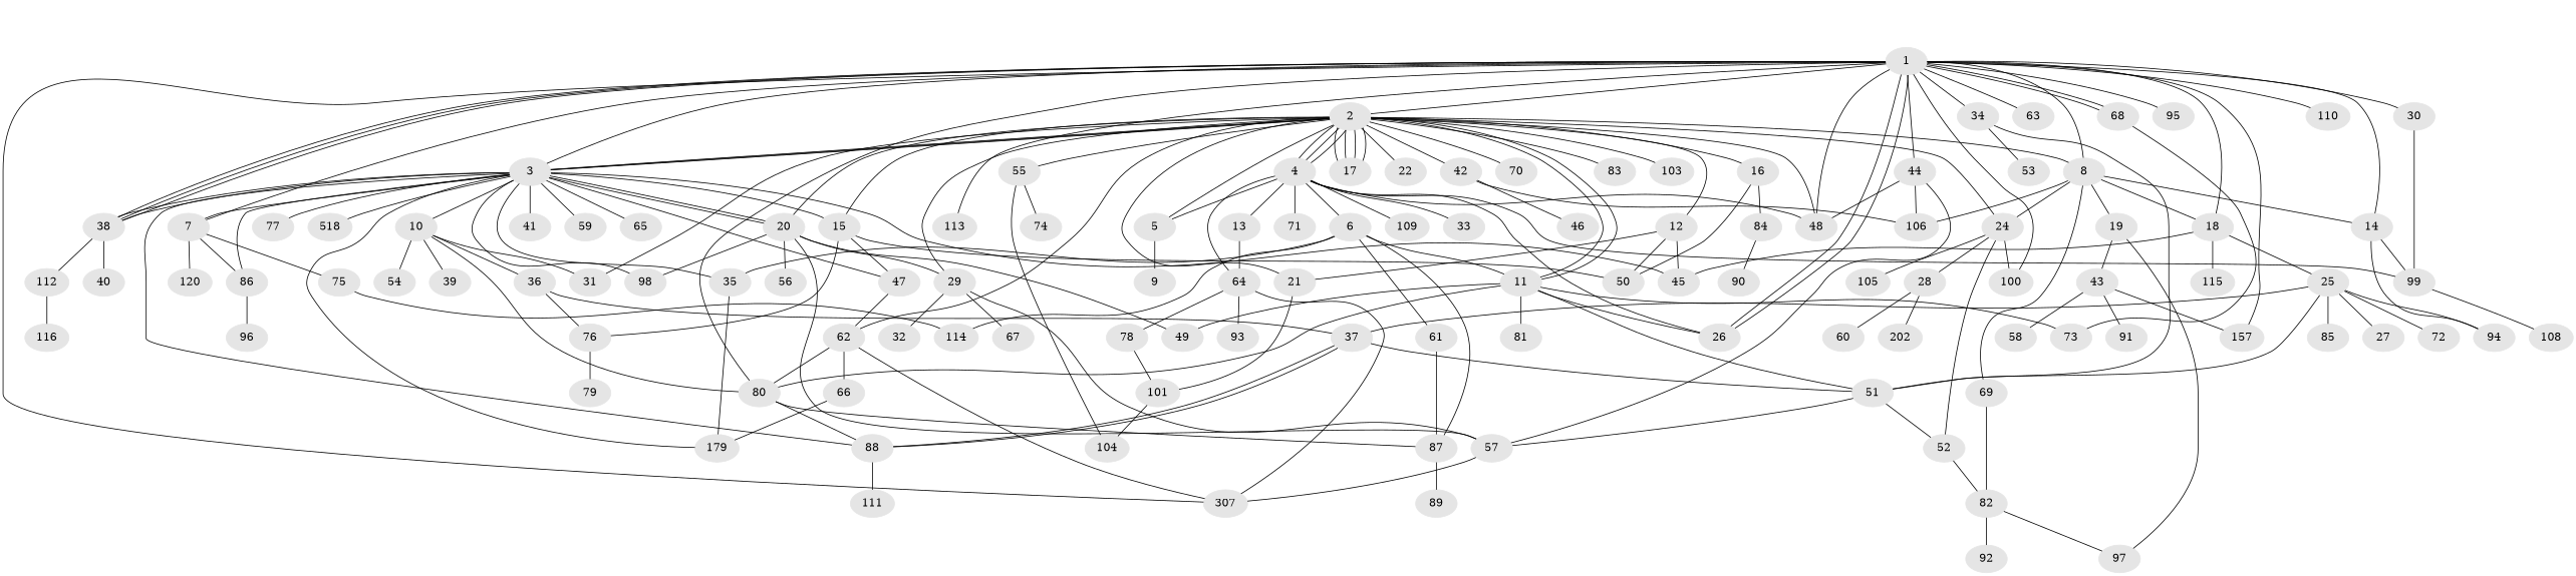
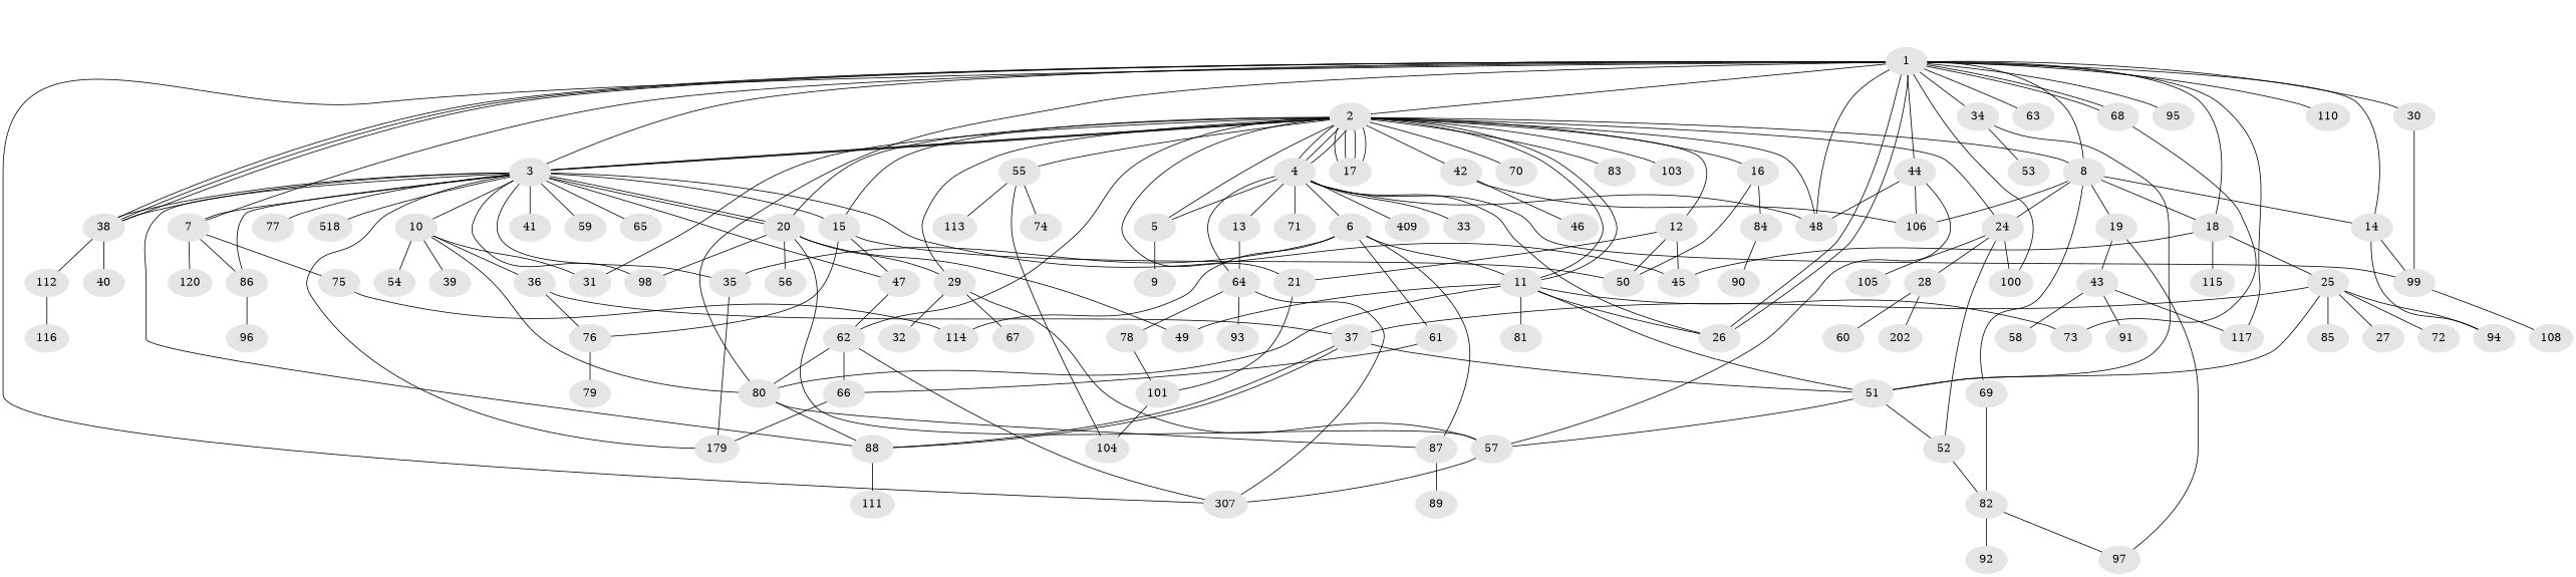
  graph {
    node [color=gray90 style=filled]
    1
    2
    3
    7
    8
    14
    18
    26
    30
    34
    38
    44
    48
    63
    68
    80
    95
    100
    n19 [label=307]
    110
    113
-   117 [label=157]
+   117
    4
    5
    11
    12
    15
    16
    17
    20
    21
-   22
    24
    29
    31
    42
    55
    62
    70
    83
    103
    10
    35
    41
    45
    47
    59
    65
    77
    86
    88
    98
    n53 [label=518]
    n54 [label=179]
    75
    120
    19
    69
    106
    99
    94
    25
    115
    51
    53
    40
    112
    57
    73
    87
    6
    13
    33
    64
    71
-   109
+   109 [label=409]
    9
    49
    81
    50
    76
    84
    56
    101
    28
    52
    105
    32
    67
    46
    74
    104
    66
    36
    39
    54
    96
    111
    61
    114
    78
    93
    108
    89
    43
    97
    82
    37
    79
    90
    27
    72
    85
    58
    91
    92
    60
    n118 [label=202]
    116
    1 -- 2
    1 -- 3
    1 -- 7
    1 -- 8
    1 -- 14
    1 -- 18
    1 -- 26
    1 -- 26
    1 -- 30
    1 -- 34
    1 -- 38
    1 -- 38
    1 -- 38
    1 -- 44
    1 -- 48
    1 -- 63
    1 -- 68
    1 -- 68
    1 -- 80
    1 -- 95
    1 -- 100
    1 -- n19
    1 -- 110
-   1 -- 113
+   55 -- 113
    1 -- 117
    2 -- 3
    2 -- 3
    2 -- 3
    2 -- 8
    2 -- 48
    2 -- 4
    2 -- 4
    2 -- 4
    2 -- 5
    2 -- 11
    2 -- 11
    2 -- 12
    2 -- 15
    2 -- 16
    2 -- 17
    2 -- 17
    2 -- 17
    2 -- 17
    2 -- 20
    2 -- 21
-   2 -- 22
    2 -- 24
    2 -- 29
    2 -- 31
    2 -- 42
    2 -- 55
    2 -- 62
    2 -- 70
    2 -- 83
    2 -- 103
    3 -- 7
    3 -- 38
    3 -- 38
    3 -- 15
    3 -- 20
    3 -- 20
    3 -- 10
    3 -- 35
    3 -- 41
    3 -- 45
    3 -- 47
    3 -- 59
    3 -- 65
    3 -- 77
    3 -- 86
    3 -- 88
    3 -- 98
    3 -- n53
    3 -- n54
    7 -- 86
    7 -- 75
    7 -- 120
    8 -- 14
    8 -- 18
    8 -- 24
    8 -- 19
    8 -- 69
    8 -- 106
    14 -- 99
    14 -- 94
    18 -- 45
    18 -- 25
    18 -- 115
    30 -- 99
    34 -- 51
    34 -- 53
    38 -- 40
    38 -- 112
    44 -- 48
    44 -- 106
    44 -- 57
    68 -- 73
    80 -- 88
    80 -- 87
    4 -- 26
    4 -- 48
    4 -- 5
    4 -- 99
    4 -- 6
    4 -- 13
    4 -- 33
    4 -- 64
    4 -- 71
    4 -- 109
    5 -- 9
    11 -- 26
    11 -- 80
    11 -- 51
    11 -- 73
    11 -- 49
    11 -- 81
    12 -- 21
    12 -- 45
    12 -- 50
    15 -- 47
    15 -- 50
    15 -- 76
    16 -- 50
    16 -- 84
    20 -- 29
    20 -- 98
    20 -- 57
    20 -- 49
    20 -- 56
    21 -- 101
    24 -- 100
    24 -- 28
    24 -- 52
    24 -- 105
    29 -- 57
    29 -- 32
    29 -- 67
    42 -- 106
    42 -- 46
    55 -- 74
    55 -- 104
    62 -- 80
    62 -- n19
    62 -- 66
    10 -- 80
    10 -- 31
    10 -- 36
    10 -- 39
    10 -- 54
    35 -- n54
    47 -- 62
    86 -- 96
    88 -- 111
    75 -- 114
    19 -- 43
    19 -- 97
    69 -- 82
    99 -- 108
    25 -- 94
    25 -- 51
    25 -- 37
    25 -- 27
    25 -- 72
    25 -- 85
    51 -- 57
    51 -- 52
    112 -- 116
    57 -- n19
    87 -- 89
    6 -- 11
    6 -- 35
    6 -- 87
    6 -- 61
    6 -- 114
    13 -- 64
    64 -- n19
    64 -- 78
    64 -- 93
    76 -- 79
    84 -- 90
    101 -- 104
    28 -- 60
    28 -- n118
    52 -- 82
    66 -- n54
    36 -- 76
    36 -- 37
-   61 -- 87
+   61 -- 66
    78 -- 101
    43 -- 117
    43 -- 58
    43 -- 91
    82 -- 97
    82 -- 92
    37 -- 88
    37 -- 88
    37 -- 51
  }
